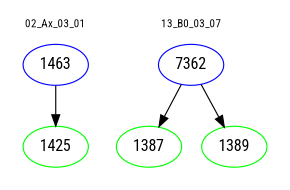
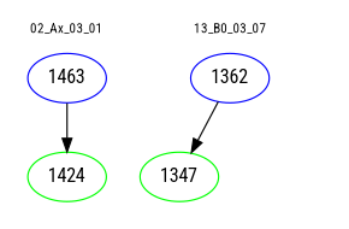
  digraph {
    fontname="Roboto Condensed"
    node [color=green fontname="Roboto Condensed"]
    edge [color=black fontname="Roboto Condensed"]
    n1 [color=blue label=1463]
-   n2 [label=1425]
-   n3 [color=blue label=7362]
-   n4 [label=1387]
-   n5 [label=1389]
+   n2 [label=1424]
+   n3 [color=blue label=1362]
+   n4 [label=1347]
    subgraph cluster_1 {
      color=white
      fontsize=10
      label="02_Ax_03_01"
      n1
      n2
    }
    subgraph cluster_2 {
      color=white
      fontsize=10
      label="13_B0_03_07"
      n3
      n4
-     n5
    }
    n1 -> n2
    n3 -> n4
-   n3 -> n5
  }
